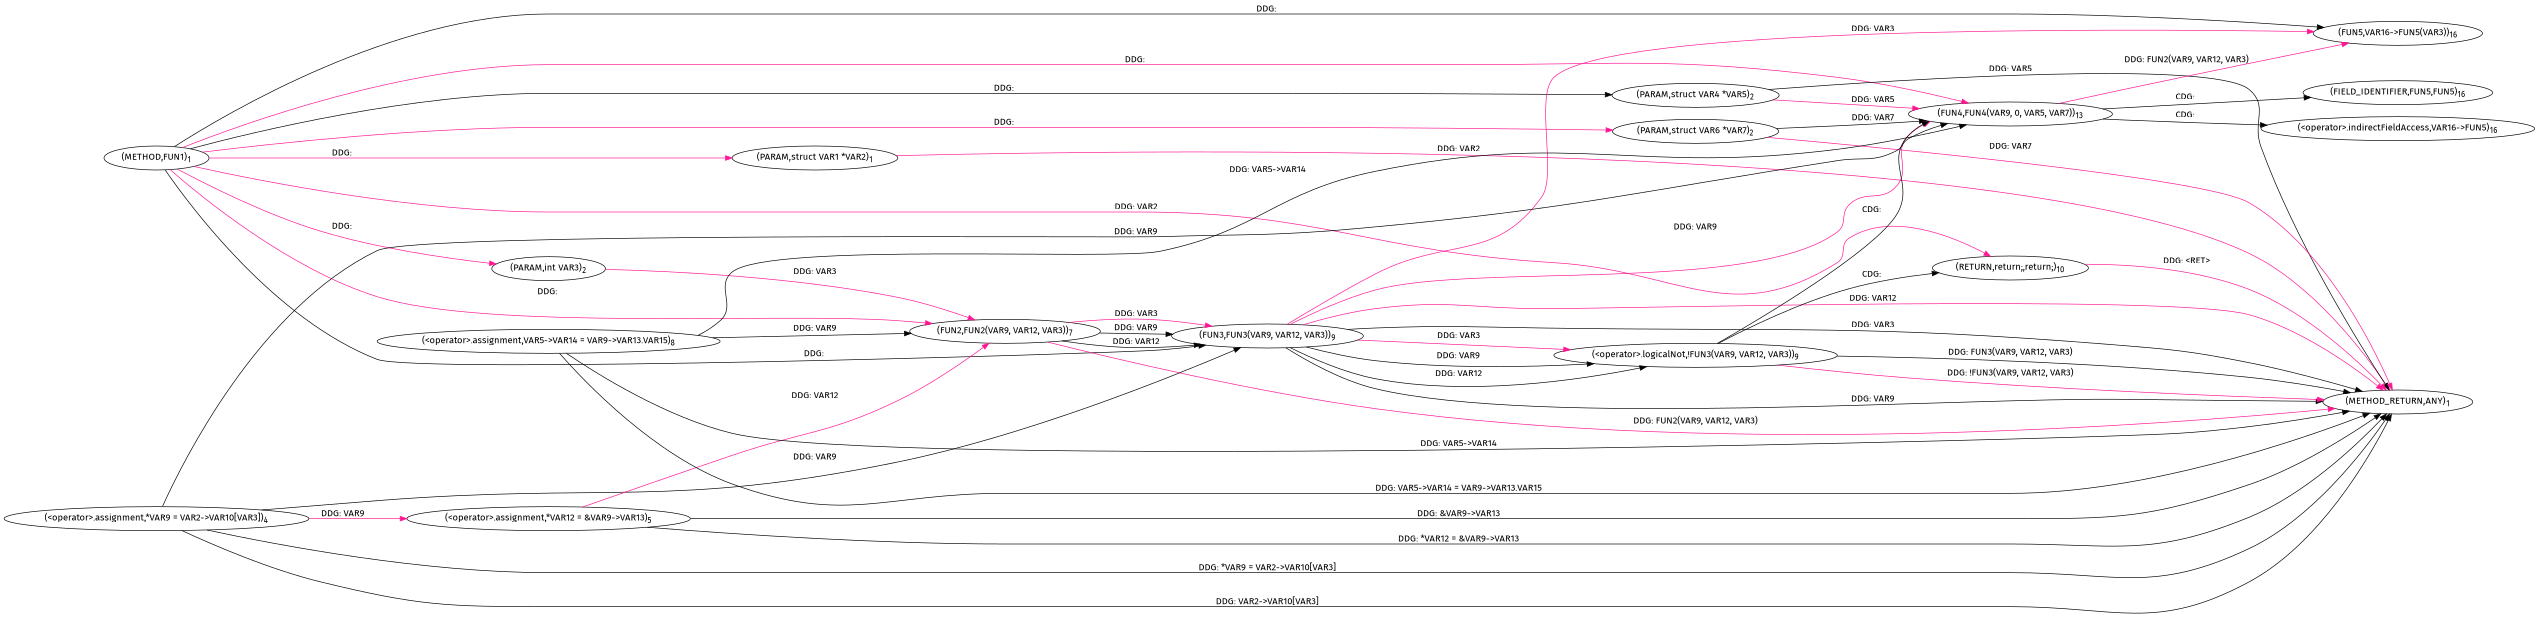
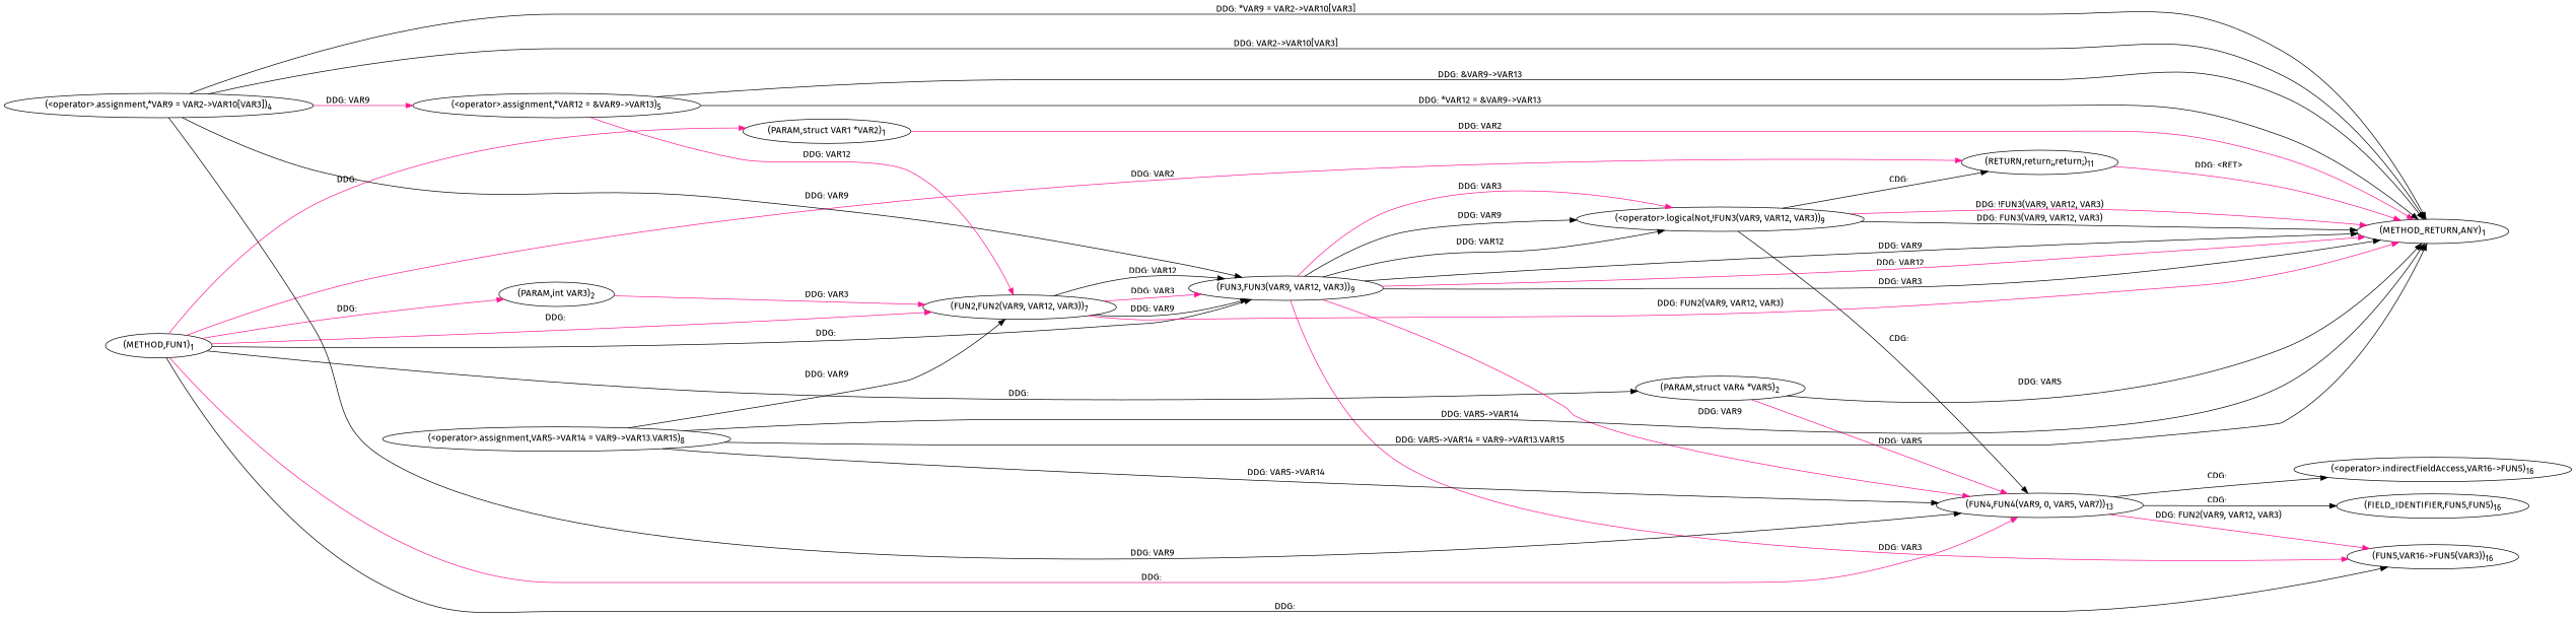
  digraph {
    fontname="Fira Sans"
    rankdir=LR
    node [fontname="Fira Sans"]
    edge [color=black fontname="Fira Sans"]
    n1 [label=<(METHOD,FUN1)<SUB>1</SUB>>]
    n2 [label=<(PARAM,struct VAR1 *VAR2)<SUB>1</SUB>>]
    n3 [label=<(PARAM,int VAR3)<SUB>2</SUB>>]
    n4 [label=<(PARAM,struct VAR4 *VAR5)<SUB>2</SUB>>]
-   n5 [label=<(PARAM,struct VAR6 *VAR7)<SUB>2</SUB>>]
    n6 [label=<(FUN2,FUN2(VAR9, VAR12, VAR3))<SUB>7</SUB>>]
    n7 [label=<(FUN4,FUN4(VAR9, 0, VAR5, VAR7))<SUB>13</SUB>>]
-   n8 [label=<(RETURN,return;,return;)<SUB>10</SUB>>]
+   n8 [label=<(RETURN,return;,return;)<SUB>11</SUB>>]
    n9 [label=<(FUN5,VAR16-&gt;FUN5(VAR3))<SUB>16</SUB>>]
    n10 [label=<(FUN3,FUN3(VAR9, VAR12, VAR3))<SUB>9</SUB>>]
    n11 [label=<(METHOD_RETURN,ANY)<SUB>1</SUB>>]
    n12 [label=<(&lt;operator&gt;.indirectFieldAccess,VAR16-&gt;FUN5)<SUB>16</SUB>>]
    n13 [label=<(FIELD_IDENTIFIER,FUN5,FUN5)<SUB>16</SUB>>]
    n14 [label=<(&lt;operator&gt;.logicalNot,!FUN3(VAR9, VAR12, VAR3))<SUB>9</SUB>>]
    n15 [label=<(&lt;operator&gt;.assignment,*VAR9 = VAR2-&gt;VAR10[VAR3])<SUB>4</SUB>>]
    n16 [label=<(&lt;operator&gt;.assignment,*VAR12 = &amp;VAR9-&gt;VAR13)<SUB>5</SUB>>]
    n17 [label=<(&lt;operator&gt;.assignment,VAR5-&gt;VAR14 = VAR9-&gt;VAR13.VAR15)<SUB>8</SUB>>]
    n1 -> n2 [color=deeppink label="DDG: "]
    n1 -> n3 [color=deeppink label="DDG: "]
    n1 -> n4 [label="DDG: "]
-   n1 -> n5 [color=deeppink label="DDG: "]
    n1 -> n6 [color=deeppink label="DDG: "]
    n1 -> n7 [color=deeppink label="DDG: "]
    n1 -> n8 [color=deeppink label="DDG: VAR2"]
    n1 -> n9 [label="DDG: "]
    n1 -> n10 [label="DDG: "]
    n2 -> n11 [color=deeppink label="DDG: VAR2"]
    n3 -> n6 [color=deeppink label="DDG: VAR3"]
    n4 -> n7 [color=deeppink label="DDG: VAR5"]
    n4 -> n11 [label="DDG: VAR5"]
-   n5 -> n7 [label="DDG: VAR7"]
-   n5 -> n11 [color=deeppink label="DDG: VAR7"]
    n6 -> n10 [label="DDG: VAR9"]
    n6 -> n10 [label="DDG: VAR12"]
    n6 -> n10 [color=deeppink label="DDG: VAR3"]
    n6 -> n11 [color=deeppink label="DDG: FUN2(VAR9, VAR12, VAR3)"]
    n7 -> n9 [color=deeppink label="DDG: FUN2(VAR9, VAR12, VAR3)"]
    n7 -> n12 [label="CDG: "]
    n7 -> n13 [label="CDG: "]
    n8 -> n11 [color=deeppink label="DDG: &lt;RET&gt;"]
    n10 -> n7 [color=deeppink label="DDG: VAR9"]
    n10 -> n9 [color=deeppink label="DDG: VAR3"]
    n10 -> n11 [label="DDG: VAR9"]
    n10 -> n11 [color=deeppink label="DDG: VAR12"]
    n10 -> n11 [label="DDG: VAR3"]
    n10 -> n14 [label="DDG: VAR9"]
    n10 -> n14 [label="DDG: VAR12"]
    n10 -> n14 [color=deeppink label="DDG: VAR3"]
    n14 -> n7 [label="CDG: "]
    n14 -> n8 [label="CDG: "]
    n14 -> n11 [label="DDG: FUN3(VAR9, VAR12, VAR3)"]
    n14 -> n11 [color=deeppink label="DDG: !FUN3(VAR9, VAR12, VAR3)"]
    n15 -> n7 [label="DDG: VAR9"]
    n15 -> n10 [label="DDG: VAR9"]
    n15 -> n11 [label="DDG: VAR2-&gt;VAR10[VAR3]"]
    n15 -> n11 [label="DDG: *VAR9 = VAR2-&gt;VAR10[VAR3]"]
    n15 -> n16 [color=deeppink label="DDG: VAR9"]
    n16 -> n6 [color=deeppink label="DDG: VAR12"]
    n16 -> n11 [label="DDG: &amp;VAR9-&gt;VAR13"]
    n16 -> n11 [label="DDG: *VAR12 = &amp;VAR9-&gt;VAR13"]
    n17 -> n6 [label="DDG: VAR9"]
    n17 -> n7 [label="DDG: VAR5-&gt;VAR14"]
    n17 -> n11 [label="DDG: VAR5-&gt;VAR14"]
    n17 -> n11 [label="DDG: VAR5-&gt;VAR14 = VAR9-&gt;VAR13.VAR15"]
  }
